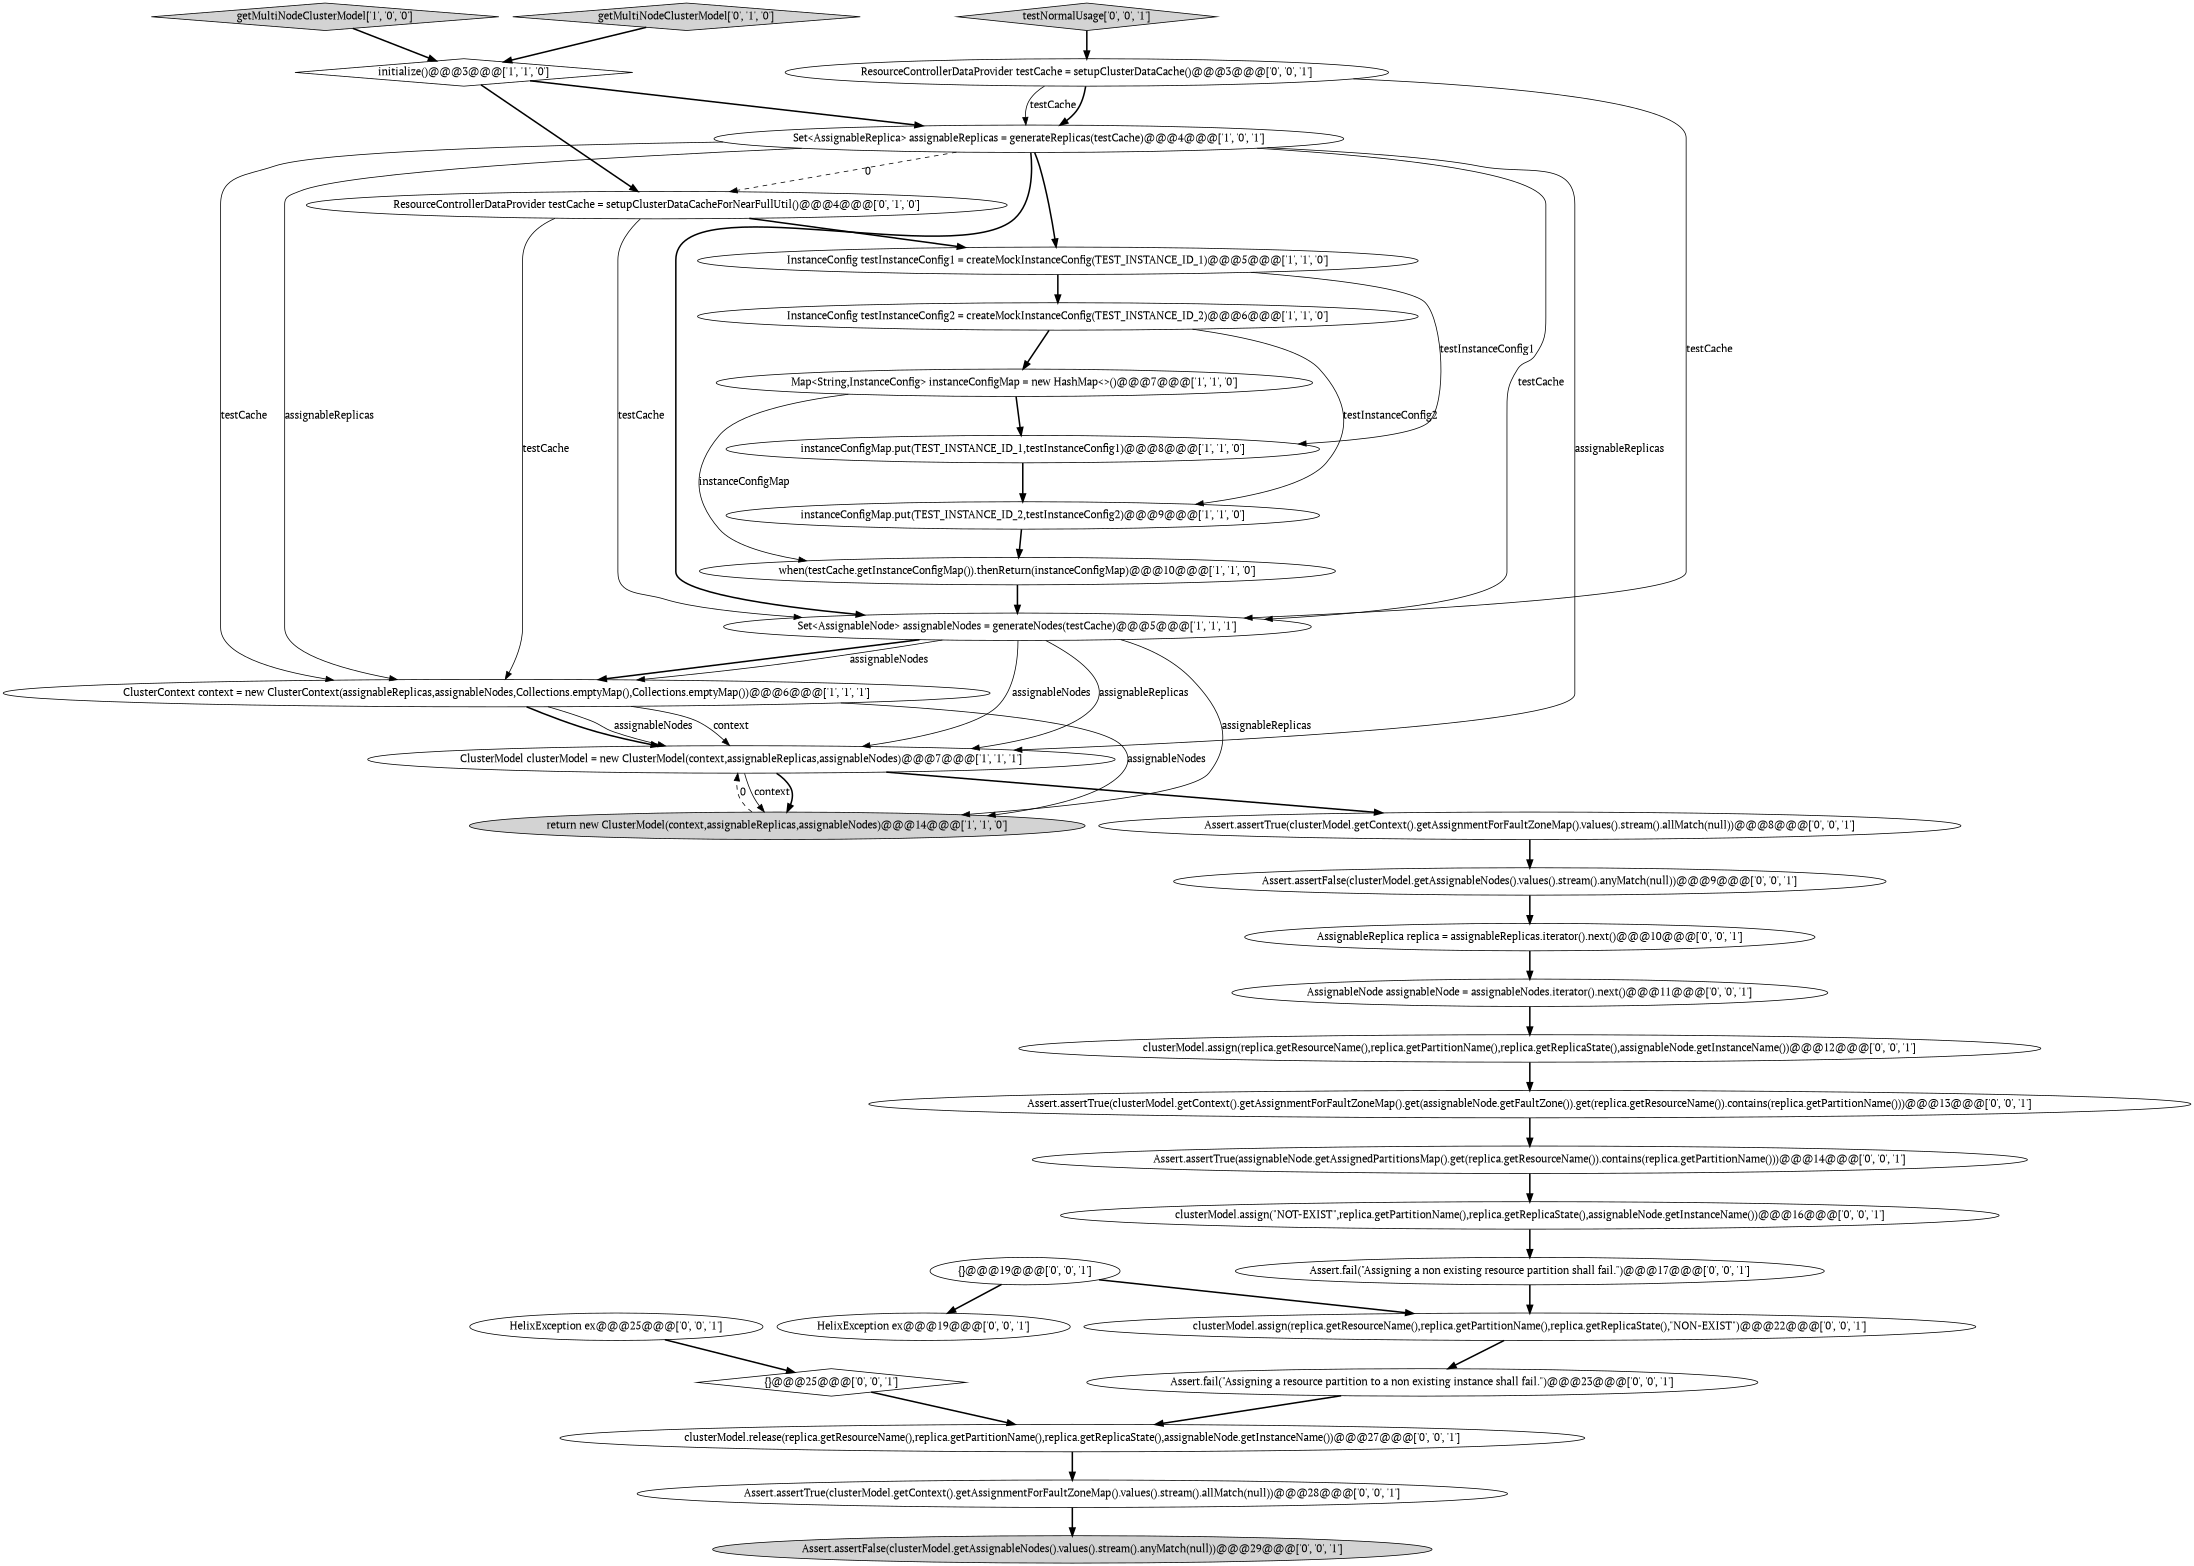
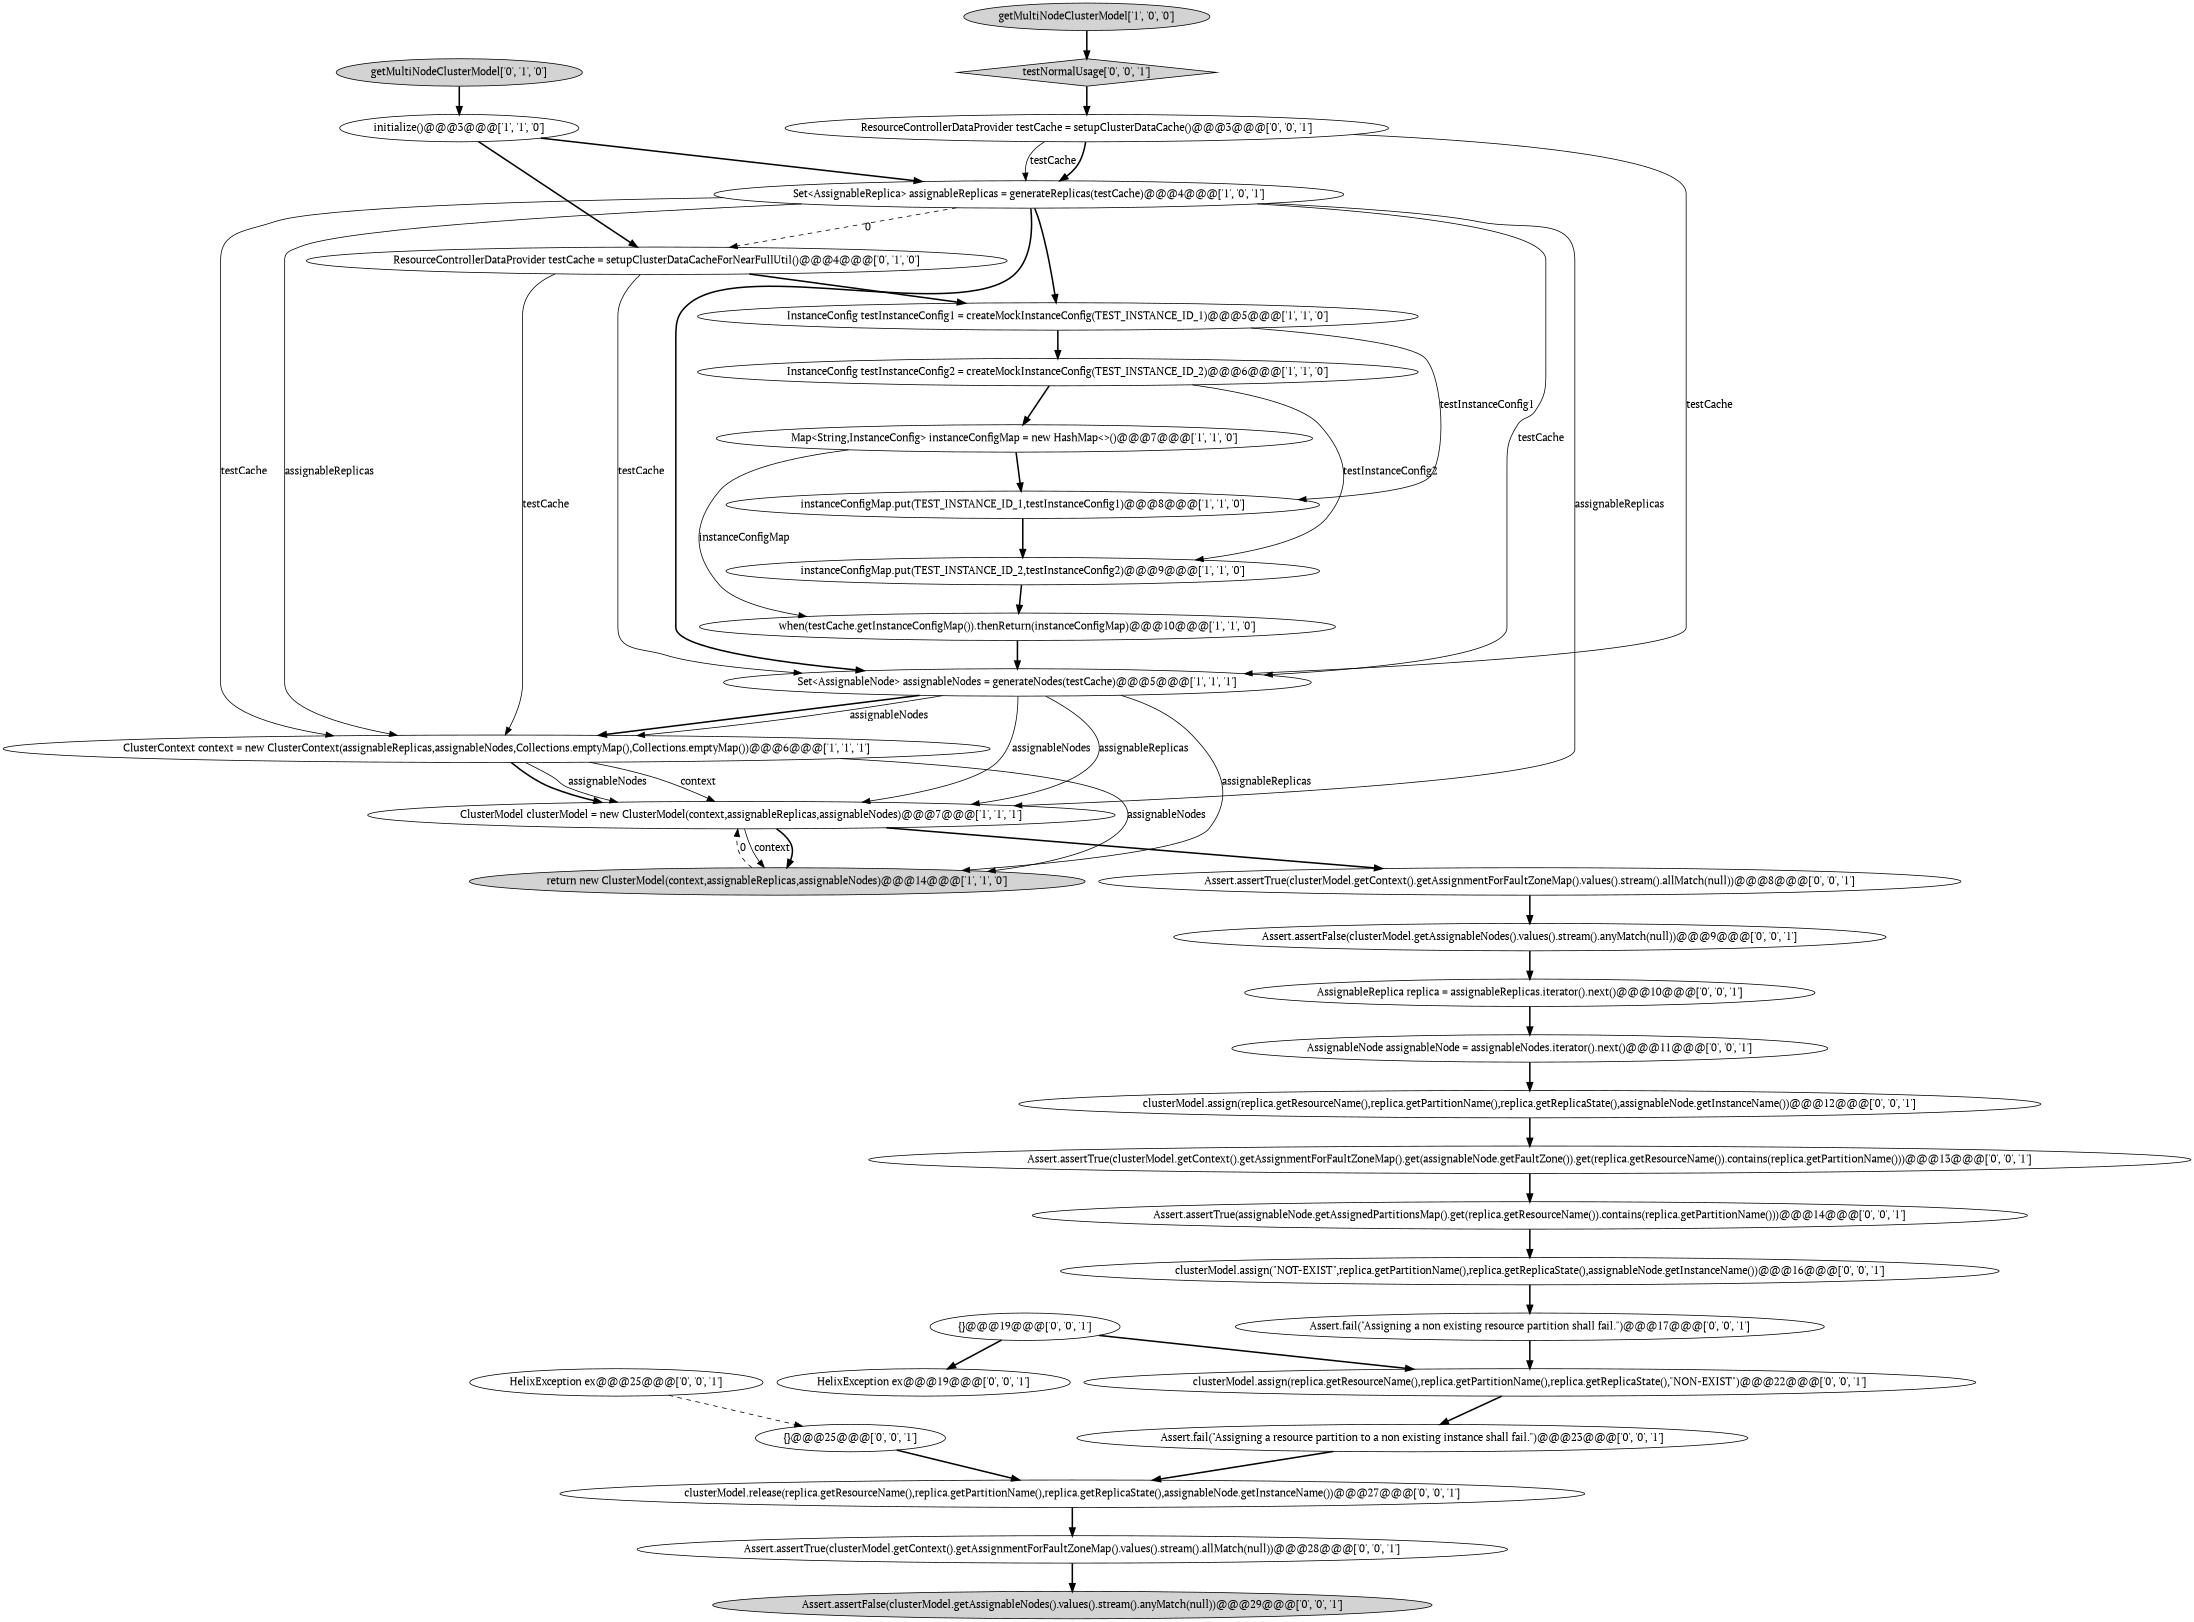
  digraph {
    fontname="PT Serif"
    node [fillcolor=white fontname="PT Serif" shape=ellipse style=filled]
    edge [fontname="PT Serif" style=bold]
-   n1 [fillcolor=lightgray label="getMultiNodeClusterModel['0', '1', '0']" shape=diamond]
-   n2 [label="initialize()@@@3@@@['1', '1', '0']" shape=diamond]
+   n1 [fillcolor=lightgray label="getMultiNodeClusterModel['0', '1', '0']"]
+   n2 [label="initialize()@@@3@@@['1', '1', '0']"]
    n3 [label="Set<AssignableReplica> assignableReplicas = generateReplicas(testCache)@@@4@@@['1', '0', '1']"]
    n4 [label="ResourceControllerDataProvider testCache = setupClusterDataCacheForNearFullUtil()@@@4@@@['0', '1', '0']"]
    n5 [label="InstanceConfig testInstanceConfig1 = createMockInstanceConfig(TEST_INSTANCE_ID_1)@@@5@@@['1', '1', '0']"]
    n6 [label="Set<AssignableNode> assignableNodes = generateNodes(testCache)@@@5@@@['1', '1', '1']"]
    n7 [label="ClusterModel clusterModel = new ClusterModel(context,assignableReplicas,assignableNodes)@@@7@@@['1', '1', '1']"]
    n8 [label="ClusterContext context = new ClusterContext(assignableReplicas,assignableNodes,Collections.emptyMap(),Collections.emptyMap())@@@6@@@['1', '1', '1']"]
    n9 [label="instanceConfigMap.put(TEST_INSTANCE_ID_1,testInstanceConfig1)@@@8@@@['1', '1', '0']"]
    n10 [label="InstanceConfig testInstanceConfig2 = createMockInstanceConfig(TEST_INSTANCE_ID_2)@@@6@@@['1', '1', '0']"]
    n11 [fillcolor=lightgray label="return new ClusterModel(context,assignableReplicas,assignableNodes)@@@14@@@['1', '1', '0']"]
    n12 [label="Assert.assertTrue(clusterModel.getContext().getAssignmentForFaultZoneMap().values().stream().allMatch(null))@@@8@@@['0', '0', '1']"]
    n13 [label="clusterModel.assign(replica.getResourceName(),replica.getPartitionName(),replica.getReplicaState(),assignableNode.getInstanceName())@@@12@@@['0', '0', '1']"]
    n14 [label="Assert.assertTrue(clusterModel.getContext().getAssignmentForFaultZoneMap().get(assignableNode.getFaultZone()).get(replica.getResourceName()).contains(replica.getPartitionName()))@@@13@@@['0', '0', '1']"]
    n15 [label="Assert.assertTrue(assignableNode.getAssignedPartitionsMap().get(replica.getResourceName()).contains(replica.getPartitionName()))@@@14@@@['0', '0', '1']"]
    n16 [fillcolor=lightgray label="testNormalUsage['0', '0', '1']" shape=diamond]
    n17 [label="ResourceControllerDataProvider testCache = setupClusterDataCache()@@@3@@@['0', '0', '1']"]
    n18 [label="clusterModel.assign(\"NOT-EXIST\",replica.getPartitionName(),replica.getReplicaState(),assignableNode.getInstanceName())@@@16@@@['0', '0', '1']"]
    n19 [label="Assert.fail(\"Assigning a non existing resource partition shall fail.\")@@@17@@@['0', '0', '1']"]
    n20 [label="clusterModel.assign(replica.getResourceName(),replica.getPartitionName(),replica.getReplicaState(),\"NON-EXIST\")@@@22@@@['0', '0', '1']"]
    n21 [label="HelixException ex@@@25@@@['0', '0', '1']"]
-   n22 [label="{}@@@25@@@['0', '0', '1']" shape=diamond]
+   n22 [label="{}@@@25@@@['0', '0', '1']"]
    n23 [label="clusterModel.release(replica.getResourceName(),replica.getPartitionName(),replica.getReplicaState(),assignableNode.getInstanceName())@@@27@@@['0', '0', '1']"]
    n24 [label="instanceConfigMap.put(TEST_INSTANCE_ID_2,testInstanceConfig2)@@@9@@@['1', '1', '0']"]
    n25 [label="when(testCache.getInstanceConfigMap()).thenReturn(instanceConfigMap)@@@10@@@['1', '1', '0']"]
    n26 [label="Assert.fail(\"Assigning a resource partition to a non existing instance shall fail.\")@@@23@@@['0', '0', '1']"]
    n27 [label="Map<String,InstanceConfig> instanceConfigMap = new HashMap<>()@@@7@@@['1', '1', '0']"]
    n28 [label="AssignableReplica replica = assignableReplicas.iterator().next()@@@10@@@['0', '0', '1']"]
    n29 [label="AssignableNode assignableNode = assignableNodes.iterator().next()@@@11@@@['0', '0', '1']"]
-   n30 [fillcolor=lightgray label="getMultiNodeClusterModel['1', '0', '0']" shape=diamond]
+   n30 [fillcolor=lightgray label="getMultiNodeClusterModel['1', '0', '0']"]
    n31 [label="HelixException ex@@@19@@@['0', '0', '1']"]
    n32 [label="{}@@@19@@@['0', '0', '1']"]
    n33 [label="Assert.assertFalse(clusterModel.getAssignableNodes().values().stream().anyMatch(null))@@@9@@@['0', '0', '1']"]
    n34 [fillcolor=lightgray label="Assert.assertFalse(clusterModel.getAssignableNodes().values().stream().anyMatch(null))@@@29@@@['0', '0', '1']"]
    n35 [label="Assert.assertTrue(clusterModel.getContext().getAssignmentForFaultZoneMap().values().stream().allMatch(null))@@@28@@@['0', '0', '1']"]
    n1 -> n2
    n2 -> n3
    n2 -> n4
    n3 -> n4 [label=0 style=dashed]
    n3 -> n5
    n3 -> n6
    n3 -> n6 [label=testCache style=solid]
    n3 -> n7 [label=assignableReplicas style=solid]
    n3 -> n8 [label=testCache style=solid]
    n3 -> n8 [label=assignableReplicas style=solid]
    n4 -> n5
    n4 -> n6 [label=testCache style=solid]
    n4 -> n8 [label=testCache style=solid]
    n5 -> n9 [label=testInstanceConfig1 style=solid]
    n5 -> n10
    n6 -> n7 [label=assignableNodes style=solid]
    n6 -> n7 [label=assignableReplicas style=solid]
    n6 -> n8
    n6 -> n8 [label=assignableNodes style=solid]
    n6 -> n11 [label=assignableReplicas style=solid]
    n7 -> n11 [label=context style=solid]
    n7 -> n11
    n7 -> n12
    n8 -> n7 [label=context style=solid]
    n8 -> n7
    n8 -> n7 [label=assignableNodes style=solid]
    n8 -> n11 [label=assignableNodes style=solid]
    n9 -> n24
    n10 -> n24 [label=testInstanceConfig2 style=solid]
    n10 -> n27
    n11 -> n7 [label=0 style=dashed]
    n12 -> n33
    n13 -> n14
    n14 -> n15
    n15 -> n18
    n16 -> n17
    n17 -> n3 [label=testCache style=solid]
    n17 -> n3
    n17 -> n6 [label=testCache style=solid]
    n18 -> n19
    n19 -> n20
    n20 -> n26
-   n21 -> n22
+   n21 -> n22 [style=dashed]
    n22 -> n23
    n23 -> n35
    n24 -> n25
    n25 -> n6
    n26 -> n23
    n27 -> n9
    n27 -> n25 [label=instanceConfigMap style=solid]
    n28 -> n29
    n29 -> n13
-   n30 -> n2
+   n30 -> n16
    n32 -> n20
    n32 -> n31
    n33 -> n28
    n35 -> n34
  }
